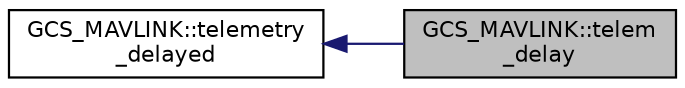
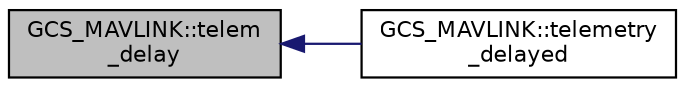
  digraph {
    rankdir=LR
    node [color=black fontname=Helvetica fontsize=10 shape=record style=filled]
    n1 [fillcolor=grey75 fontcolor=black height=0.2 label="GCS_MAVLINK::telem\l_delay" width=0.4]
    n2 [fillcolor=white height=0.2 label="GCS_MAVLINK::telemetry\l_delayed" width=0.4]
-   n2 -> n1 [color=midnightblue dir=back fontname=Helvetica fontsize=10 labelfontname=Helvetica labelfontsize=10 style=solid]
+   n1 -> n2 [color=midnightblue dir=back fontname=Helvetica fontsize=10 labelfontname=Helvetica labelfontsize=10 style=solid]
  }
